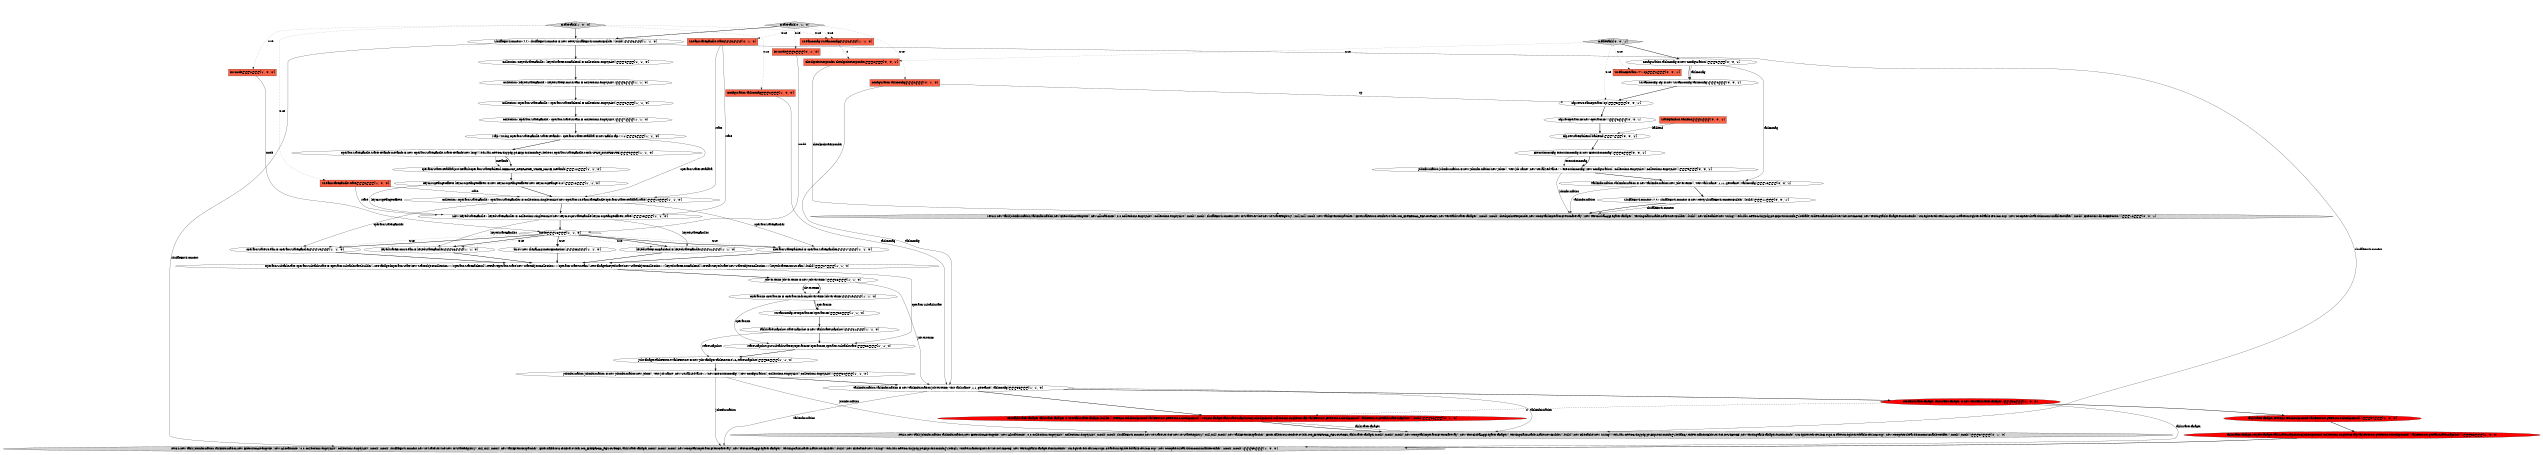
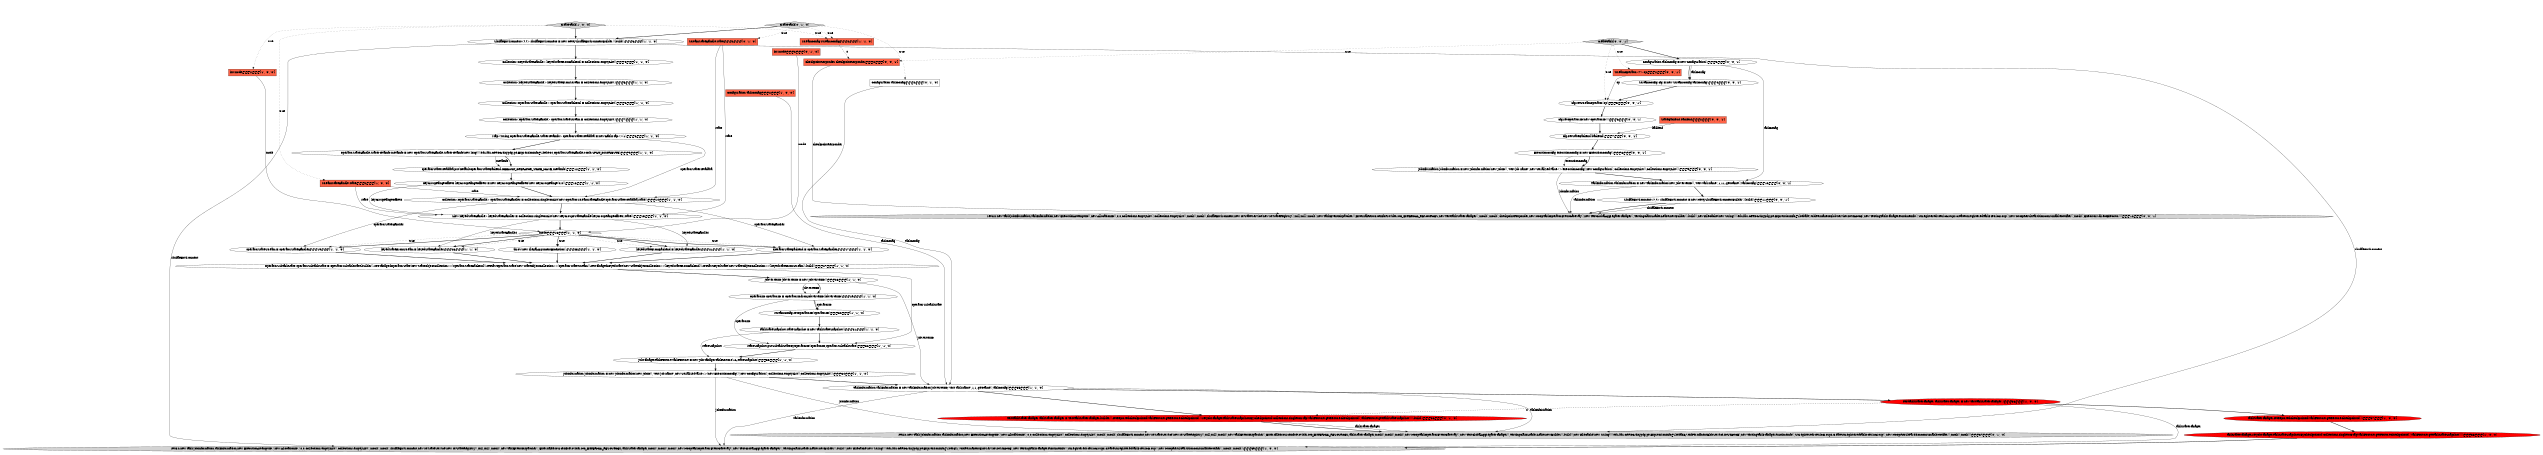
  digraph {
    node [fillcolor=white shape=ellipse style=filled]
    edge [style=bold]
    n1 [fillcolor=tomato label="StreamStateHandle state@@@2@@@['0', '1', '0']" shape=box]
    n2 [label="Collection<OperatorStateHandle> operatorStateHandles = Collections.singletonList(new OperatorStreamStateHandle(operatorStateMetadata,state))@@@14@@@['1', '1', '0']"]
    n3 [label="List<KeyedStateHandle> keyedStateHandles = Collections.singletonList(new KeyGroupsStateHandle(keyGroupRangeOffsets,state))@@@15@@@['1', '1', '0']"]
    n4 [label="operatorStateBackend = operatorStateHandles@@@17@@@['1', '1', '0']"]
    n5 [label="operatorStateStream = operatorStateHandles@@@19@@@['1', '1', '0']"]
    n6 [label="keyedStateFromBackend = keyedStateHandles@@@21@@@['1', '1', '0']"]
    n7 [label="mode@@@16@@@['1', '1', '0']" shape=diamond]
    n8 [label="keyedStateFromStream = keyedStateHandles@@@23@@@['1', '1', '0']"]
    n9 [label="Collection<OperatorStateHandle> operatorStateStream = Collections.emptyList()@@@7@@@['1', '1', '0']"]
    n10 [label="Map<String,OperatorStateHandle.StateMetaInfo> operatorStateMetadata = new HashMap<>(1)@@@8@@@['1', '1', '0']"]
    n11 [label="OperatorStateHandle.StateMetaInfo metaInfo = new OperatorStateHandle.StateMetaInfo(new long((((edu.fdu.CPPDG.tinypdg.pe.ExpressionInfo@1beb944,OperatorStateHandle.Mode.SPLIT_DISTRIBUTE)@@@9@@@['1', '1', '0']"]
    n12 [fillcolor=lightgray label="return new Task(jobInformation,taskInformation,new ExecutionAttemptID(),new AllocationID(),0,0,Collections.emptyList(),Collections.emptyList(),mock(),mock(),shuffleEnvironment,new KvStateService(new KvStateRegistry(),null,null),mock(),new TaskEventDispatcher(),ExternalResourceInfoProvider.NO_EXTERNAL_RESOURCES,taskStateManager,mock(),mock(),mock(),new NoOpTaskOperatorEventGateway(),new TestGlobalAggregateManager(),TestingClassLoaderLease.newBuilder().build(),new FileCache(new String((((edu.fdu.CPPDG.tinypdg.pe.ExpressionInfo@1beb8f1,VoidPermanentBlobService.INSTANCE),new TestingTaskManagerRuntimeInfo(),UnregisteredMetricGroups.createUnregisteredTaskMetricGroup(),new NoOpResultPartitionConsumableNotifier(),mock(),mock())@@@39@@@['1', '0', '0']"]
    n13 [label="cfg.setStreamOperator(op)@@@5@@@['0', '0', '1']"]
    n14 [label="cfg.setOperatorID(new OperatorID())@@@6@@@['0', '0', '1']"]
    n15 [label="cfg.setStateBackend(backend)@@@7@@@['0', '0', '1']"]
    n16 [label="OperatorSubtaskState operatorSubtaskState = OperatorSubtaskState.builder().setManagedOperatorState(new StateObjectCollection<>(operatorStateBackend)).setRawOperatorState(new StateObjectCollection<>(operatorStateStream)).setManagedKeyedState(new StateObjectCollection<>(keyedStateFromBackend)).setRawKeyedState(new StateObjectCollection<>(keyedStateFromStream)).build()@@@27@@@['1', '1', '0']"]
    n17 [label="stateSnapshot.putSubtaskStateByOperatorID(operatorID,operatorSubtaskState)@@@32@@@['1', '1', '0']"]
    n18 [label="JobVertexID jobVertexID = new JobVertexID()@@@28@@@['1', '1', '0']"]
    n19 [fillcolor=red label="TestTaskStateManager taskStateManager = TestTaskStateManager.builder().setReportedCheckpointId(taskRestore.getRestoreCheckpointId()).setJobManagerTaskStateSnapshotsByCheckpointId(Collections.singletonMap(taskRestore.getRestoreCheckpointId(),taskRestore.getTaskStateSnapshot())).build()@@@36@@@['0', '1', '0']"]
    n20 [fillcolor=lightgray label="return new Task(jobInformation,taskInformation,new ExecutionAttemptID(),new AllocationID(),0,0,Collections.emptyList(),Collections.emptyList(),mock(),mock(),shuffleEnvironment,new KvStateService(new KvStateRegistry(),null,null),mock(),new TaskEventDispatcher(),ExternalResourceInfoProvider.NO_EXTERNAL_RESOURCES,taskStateManager,mock(),mock(),mock(),new NoOpTaskOperatorEventGateway(),new TestGlobalAggregateManager(),TestingClassLoaderLease.newBuilder().build(),new FileCache(new String((((edu.fdu.CPPDG.tinypdg.pe.ExpressionInfo@1beba56,VoidPermanentBlobService.INSTANCE),new TestingTaskManagerRuntimeInfo(),UnregisteredMetricGroups.createUnregisteredTaskMetricGroup(),new NoOpResultPartitionConsumableNotifier(),mock(),mock())@@@37@@@['0', '1', '0']"]
    n21 [label="ShuffleEnvironment<?,?> shuffleEnvironment = new NettyShuffleEnvironmentBuilder().build()@@@3@@@['1', '1', '0']"]
    n22 [label="Collection<KeyedStateHandle> keyedStateFromBackend = Collections.emptyList()@@@4@@@['1', '1', '0']"]
    n23 [label="Collection<KeyedStateHandle> keyedStateFromStream = Collections.emptyList()@@@5@@@['1', '1', '0']"]
    n24 [label="ExecutionConfig executionConfig = new ExecutionConfig()@@@8@@@['0', '0', '1']"]
    n25 [label="JobInformation jobInformation = new JobInformation(new JobID(),\"test job name\",new SerializedValue<>(executionConfig),new Configuration(),Collections.emptyList(),Collections.emptyList())@@@9@@@['0', '0', '1']"]
    n26 [label="JobManagerTaskRestore taskRestore = new JobManagerTaskRestore(1L,stateSnapshot)@@@33@@@['1', '1', '0']"]
    n27 [label="JobInformation jobInformation = new JobInformation(new JobID(),\"test job name\",new SerializedValue<>(new ExecutionConfig()),new Configuration(),Collections.emptyList(),Collections.emptyList())@@@34@@@['1', '1', '0']"]
    n28 [fillcolor=tomato label="int mode@@@2@@@['0', '1', '0']" shape=box]
    n29 [label="throw new IllegalArgumentException()@@@25@@@['1', '1', '0']"]
    n30 [fillcolor=tomato label="StreamOperator<?> op@@@2@@@['0', '0', '1']" shape=box]
    n31 [label="TaskInformation taskInformation = new TaskInformation(new JobVertexID(),\"test task name\",1,11,.getName(),taskConfig)@@@10@@@['0', '0', '1']"]
    n32 [fillcolor=lightgray label="return new Task(jobInformation,taskInformation,new ExecutionAttemptID(),new AllocationID(),0,0,Collections.emptyList(),Collections.emptyList(),mock(),mock(),shuffleEnvironment,new KvStateService(new KvStateRegistry(),null,null),mock(),new TaskEventDispatcher(),ExternalResourceInfoProvider.NO_EXTERNAL_RESOURCES,new TestTaskStateManager(),mock(),mock(),checkpointResponder,new NoOpTaskOperatorEventGateway(),new TestGlobalAggregateManager(),TestingClassLoaderLease.newBuilder().build(),new FileCache(new String((((edu.fdu.CPPDG.tinypdg.pe.ExpressionInfo@1bebafe,VoidPermanentBlobService.INSTANCE),new TestingTaskManagerRuntimeInfo(),UnregisteredMetricGroups.createUnregisteredTaskMetricGroup(),new NoOpResultPartitionConsumableNotifier(),mock(),Executors.directExecutor())@@@12@@@['0', '0', '1']"]
    n33 [label="ShuffleEnvironment<?,?> shuffleEnvironment = new NettyShuffleEnvironmentBuilder().build()@@@11@@@['0', '0', '1']"]
    n34 [label="StreamConfig cfg = new StreamConfig(taskConfig)@@@4@@@['0', '0', '1']"]
    n35 [fillcolor=red label="TestTaskStateManager taskStateManager = new TestTaskStateManager()@@@36@@@['1', '0', '0']"]
    n36 [fillcolor=red label="taskStateManager.setReportedCheckpointId(taskRestore.getRestoreCheckpointId())@@@37@@@['1', '0', '0']"]
    n37 [fillcolor=red label="taskStateManager.setJobManagerTaskStateSnapshotsByCheckpointId(Collections.singletonMap(taskRestore.getRestoreCheckpointId(),taskRestore.getTaskStateSnapshot()))@@@38@@@['1', '0', '0']"]
    n38 [label="TaskInformation taskInformation = new TaskInformation(jobVertexID,\"test task name\",1,1,.getName(),taskConfig)@@@35@@@['1', '1', '0']"]
    n39 [fillcolor=tomato label="CheckpointResponder checkpointResponder@@@2@@@['0', '0', '1']" shape=box]
    n40 [fillcolor=lightgray label="createTask['0', '1', '0']" shape=diamond]
    n41 [fillcolor=tomato label="StreamConfig streamConfig@@@2@@@['1', '1', '0']" shape=box]
-   n42 [fillcolor=tomato label="Configuration taskConfig@@@2@@@['0', '1', '0']" shape=box]
+   n42 [label="Configuration taskConfig@@@2@@@['0', '1', '0']" shape=box]
    n43 [label="Configuration taskConfig = new Configuration()@@@3@@@['0', '0', '1']"]
    n44 [label="operatorStateMetadata.put(DefaultOperatorStateBackend.DEFAULT_OPERATOR_STATE_NAME,metaInfo)@@@12@@@['1', '1', '0']"]
    n45 [label="KeyGroupRangeOffsets keyGroupRangeOffsets = new KeyGroupRangeOffsets(new KeyGroupRange(0,0))@@@13@@@['1', '1', '0']"]
    n46 [fillcolor=tomato label="StreamStateHandle state@@@2@@@['1', '0', '0']" shape=box]
    n47 [label="Collection<OperatorStateHandle> operatorStateBackend = Collections.emptyList()@@@6@@@['1', '1', '0']"]
    n48 [label="TaskStateSnapshot stateSnapshot = new TaskStateSnapshot()@@@31@@@['1', '1', '0']"]
    n49 [fillcolor=lightgray label="createTask['0', '0', '1']" shape=diamond]
    n50 [fillcolor=tomato label="StateBackend backend@@@2@@@['0', '0', '1']" shape=box]
    n51 [fillcolor=tomato label="Configuration taskConfig@@@2@@@['1', '0', '0']" shape=box]
    n52 [fillcolor=lightgray label="createTask['1', '0', '0']" shape=diamond]
    n53 [fillcolor=tomato label="int mode@@@2@@@['1', '0', '0']" shape=box]
    n54 [label="OperatorID operatorID = OperatorID.fromJobVertexID(jobVertexID)@@@29@@@['1', '1', '0']"]
    n55 [label="streamConfig.setOperatorID(operatorID)@@@30@@@['1', '1', '0']"]
    n1 -> n2 [label=state style=solid]
    n1 -> n3 [label=state style=solid]
    n2 -> n3
    n2 -> n4 [label=operatorStateHandles style=solid]
    n2 -> n5 [label=operatorStateHandles style=solid]
    n3 -> n6 [label=keyedStateHandles style=solid]
    n3 -> n7
    n3 -> n8 [label=keyedStateHandles style=solid]
    n4 -> n16
    n5 -> n16
    n6 -> n16
    n7 -> n4
    n7 -> n4 [label=true style=dotted]
    n7 -> n5 [label=true style=dotted]
    n7 -> n5
    n7 -> n6
    n7 -> n6 [label=true style=dotted]
    n7 -> n8
    n7 -> n8 [label=true style=dotted]
    n7 -> n29
    n7 -> n29 [label=true style=dotted]
    n8 -> n16
    n9 -> n10
    n10 -> n2 [label=operatorStateMetadata style=solid]
    n10 -> n11
    n11 -> n44
    n11 -> n44 [label=metaInfo style=solid]
    n13 -> n14
    n14 -> n15
    n15 -> n24
    n16 -> n17 [label=operatorSubtaskState style=solid]
    n16 -> n18
    n17 -> n26
    n18 -> n38 [label=jobVertexID style=solid]
    n18 -> n54
    n18 -> n54 [label=jobVertexID style=solid]
    n19 -> n20 [label=taskStateManager style=solid]
    n19 -> n20
    n21 -> n12 [label=shuffleEnvironment style=solid]
    n21 -> n20 [label=shuffleEnvironment style=solid]
    n21 -> n22
    n22 -> n23
    n23 -> n47
    n24 -> n25 [label=executionConfig style=solid]
    n24 -> n25
    n25 -> n31
    n25 -> n32 [label=jobInformation style=solid]
    n26 -> n27
    n27 -> n12 [label=jobInformation style=solid]
    n27 -> n20 [label=jobInformation style=solid]
    n27 -> n38
    n28 -> n7 [label=mode style=solid]
    n29 -> n16
-   n42 -> n13 [label=op style=solid]
+   n30 -> n13 [label=op style=solid]
    n31 -> n32 [label=taskInformation style=solid]
    n31 -> n33
    n33 -> n32 [label=shuffleEnvironment style=solid]
    n33 -> n32
    n34 -> n13
    n35 -> n12 [label=taskStateManager style=solid]
    n35 -> n19 [label=0 style=dashed]
    n35 -> n36
    n36 -> n37
    n37 -> n12
    n38 -> n12 [label=taskInformation style=solid]
    n38 -> n19
    n38 -> n20 [label=taskInformation style=solid]
    n38 -> n35
    n39 -> n32 [label=checkpointResponder style=solid]
    n40 -> n1 [label=true style=dotted]
    n40 -> n21
-   n40 -> n28 [label=true style=dotted]
    n40 -> n41 [label=true style=dotted]
    n40 -> n42 [label=true style=dotted]
    n41 -> n39 [label=0 style=dashed]
    n42 -> n38 [label=taskConfig style=solid]
    n43 -> n31 [label=taskConfig style=solid]
    n43 -> n34
    n43 -> n34 [label=taskConfig style=solid]
    n44 -> n45
    n45 -> n2
    n45 -> n3 [label=keyGroupRangeOffsets style=solid]
    n46 -> n2 [label=state style=solid]
    n46 -> n3 [label=state style=solid]
    n47 -> n9
    n48 -> n17
    n48 -> n26 [label=stateSnapshot style=solid]
    n49 -> n13 [label=true style=dotted]
    n49 -> n30 [label=true style=dotted]
    n49 -> n39 [label=true style=dotted]
    n49 -> n43
    n50 -> n15 [label=backend style=solid]
    n51 -> n38 [label=taskConfig style=solid]
    n52 -> n21
    n52 -> n41 [label=true style=dotted]
    n52 -> n46 [label=true style=dotted]
-   n52 -> n51 [label=true style=dotted]
    n52 -> n53 [label=true style=dotted]
    n53 -> n7 [label=mode style=solid]
    n54 -> n17 [label=operatorID style=solid]
    n54 -> n55
    n54 -> n55 [label=operatorID style=solid]
    n55 -> n48
  }
